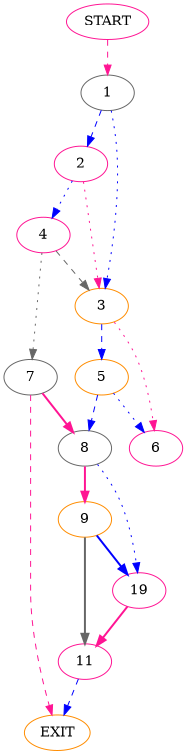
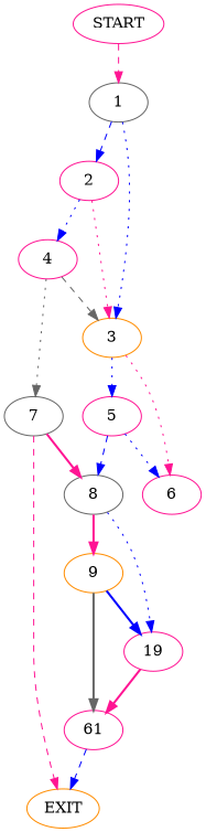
  digraph {
    node [color=deeppink]
    edge [color=blue style=dashed]
    n1 [label=START]
    1 [color=gray40]
    2
    3 [color=darkorange]
    n5 [color=darkorange label=EXIT]
    4
-   5 [color=darkorange]
+   5
    6
    7 [color=gray40]
    8 [color=gray40]
    9 [color=darkorange]
    n12 [label=19]
-   11
+   11 [label=61]
    n1 -> 1 [color=deeppink]
    1 -> 2
    1 -> 3 [style=dotted]
    2 -> 3 [color=deeppink style=dotted]
    2 -> 4 [style=dotted]
-   3 -> 5
+   3 -> 5 [style=dotted]
    3 -> 6 [color=deeppink style=dotted]
    4 -> 3 [color=gray40]
    4 -> 7 [color=gray40 style=dotted]
    5 -> 6 [style=dotted]
    5 -> 8
    7 -> n5 [color=deeppink]
    7 -> 8 [color=deeppink style=bold]
    8 -> 9 [color=deeppink style=bold]
    8 -> n12 [style=dotted]
    9 -> n12 [style=bold]
    9 -> 11 [color=gray40 style=bold]
    n12 -> 11 [color=deeppink style=bold]
    11 -> n5
  }
